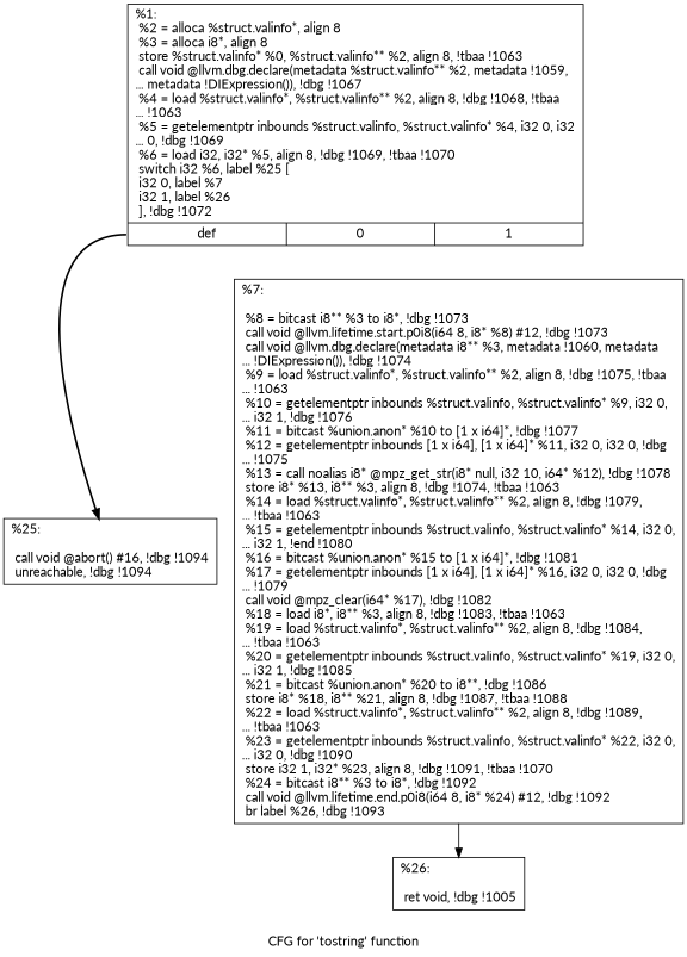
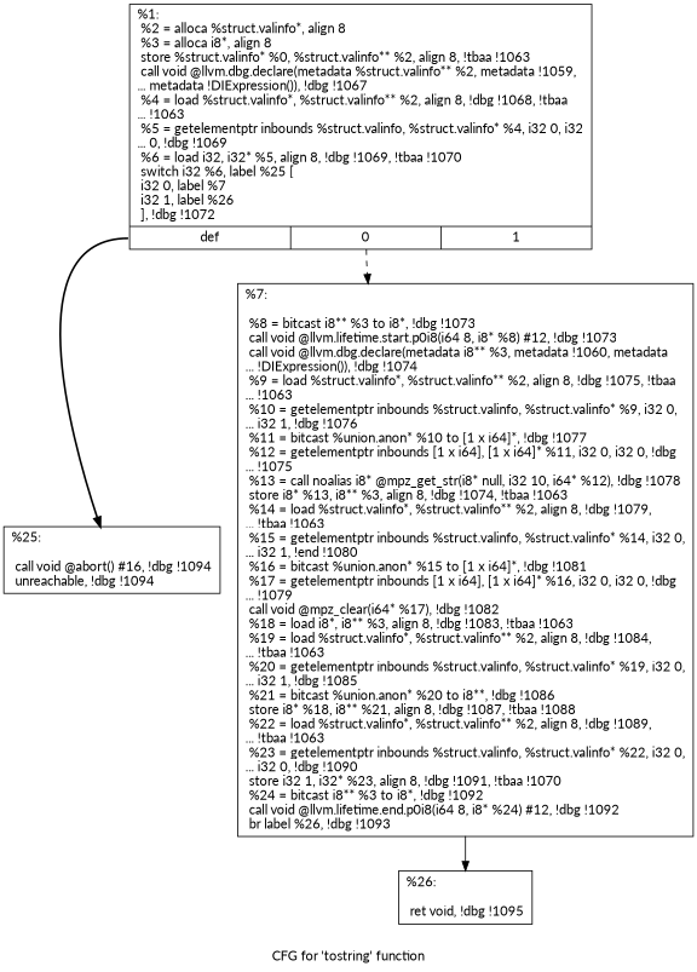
  digraph {
    fontname=Lato
    label="CFG for 'tostring' function"
    node [fontname=Lato shape=record]
    edge [fontname=Lato]
    n1 [label="{%1:\l  %2 = alloca %struct.valinfo*, align 8\l  %3 = alloca i8*, align 8\l  store %struct.valinfo* %0, %struct.valinfo** %2, align 8, !tbaa !1063\l  call void @llvm.dbg.declare(metadata %struct.valinfo** %2, metadata !1059,\l... metadata !DIExpression()), !dbg !1067\l  %4 = load %struct.valinfo*, %struct.valinfo** %2, align 8, !dbg !1068, !tbaa\l... !1063\l  %5 = getelementptr inbounds %struct.valinfo, %struct.valinfo* %4, i32 0, i32\l... 0, !dbg !1069\l  %6 = load i32, i32* %5, align 8, !dbg !1069, !tbaa !1070\l  switch i32 %6, label %25 [\l    i32 0, label %7\l    i32 1, label %26\l  ], !dbg !1072\l|{<s0>def|<s1>0|<s2>1}}"]
    n2 [label="{%25:\l\l  call void @abort() #16, !dbg !1094\l  unreachable, !dbg !1094\l}"]
    n3 [label="{%7:\l\l  %8 = bitcast i8** %3 to i8*, !dbg !1073\l  call void @llvm.lifetime.start.p0i8(i64 8, i8* %8) #12, !dbg !1073\l  call void @llvm.dbg.declare(metadata i8** %3, metadata !1060, metadata\l... !DIExpression()), !dbg !1074\l  %9 = load %struct.valinfo*, %struct.valinfo** %2, align 8, !dbg !1075, !tbaa\l... !1063\l  %10 = getelementptr inbounds %struct.valinfo, %struct.valinfo* %9, i32 0,\l... i32 1, !dbg !1076\l  %11 = bitcast %union.anon* %10 to [1 x i64]*, !dbg !1077\l  %12 = getelementptr inbounds [1 x i64], [1 x i64]* %11, i32 0, i32 0, !dbg\l... !1075\l  %13 = call noalias i8* @mpz_get_str(i8* null, i32 10, i64* %12), !dbg !1078\l  store i8* %13, i8** %3, align 8, !dbg !1074, !tbaa !1063\l  %14 = load %struct.valinfo*, %struct.valinfo** %2, align 8, !dbg !1079,\l... !tbaa !1063\l  %15 = getelementptr inbounds %struct.valinfo, %struct.valinfo* %14, i32 0,\l... i32 1, !end !1080\l  %16 = bitcast %union.anon* %15 to [1 x i64]*, !dbg !1081\l  %17 = getelementptr inbounds [1 x i64], [1 x i64]* %16, i32 0, i32 0, !dbg\l... !1079\l  call void @mpz_clear(i64* %17), !dbg !1082\l  %18 = load i8*, i8** %3, align 8, !dbg !1083, !tbaa !1063\l  %19 = load %struct.valinfo*, %struct.valinfo** %2, align 8, !dbg !1084,\l... !tbaa !1063\l  %20 = getelementptr inbounds %struct.valinfo, %struct.valinfo* %19, i32 0,\l... i32 1, !dbg !1085\l  %21 = bitcast %union.anon* %20 to i8**, !dbg !1086\l  store i8* %18, i8** %21, align 8, !dbg !1087, !tbaa !1088\l  %22 = load %struct.valinfo*, %struct.valinfo** %2, align 8, !dbg !1089,\l... !tbaa !1063\l  %23 = getelementptr inbounds %struct.valinfo, %struct.valinfo* %22, i32 0,\l... i32 0, !dbg !1090\l  store i32 1, i32* %23, align 8, !dbg !1091, !tbaa !1070\l  %24 = bitcast i8** %3 to i8*, !dbg !1092\l  call void @llvm.lifetime.end.p0i8(i64 8, i8* %24) #12, !dbg !1092\l  br label %26, !dbg !1093\l}"]
-   n4 [label="{%26:\l\l  ret void, !dbg !1005\l}"]
+   n4 [label="{%26:\l\l  ret void, !dbg !1095\l}"]
    n1 -> n2 [style=bold tailport=s0]
+   n1 -> n3 [style=dashed tailport=s1]
    n3 -> n4 [style=solid]
  }
